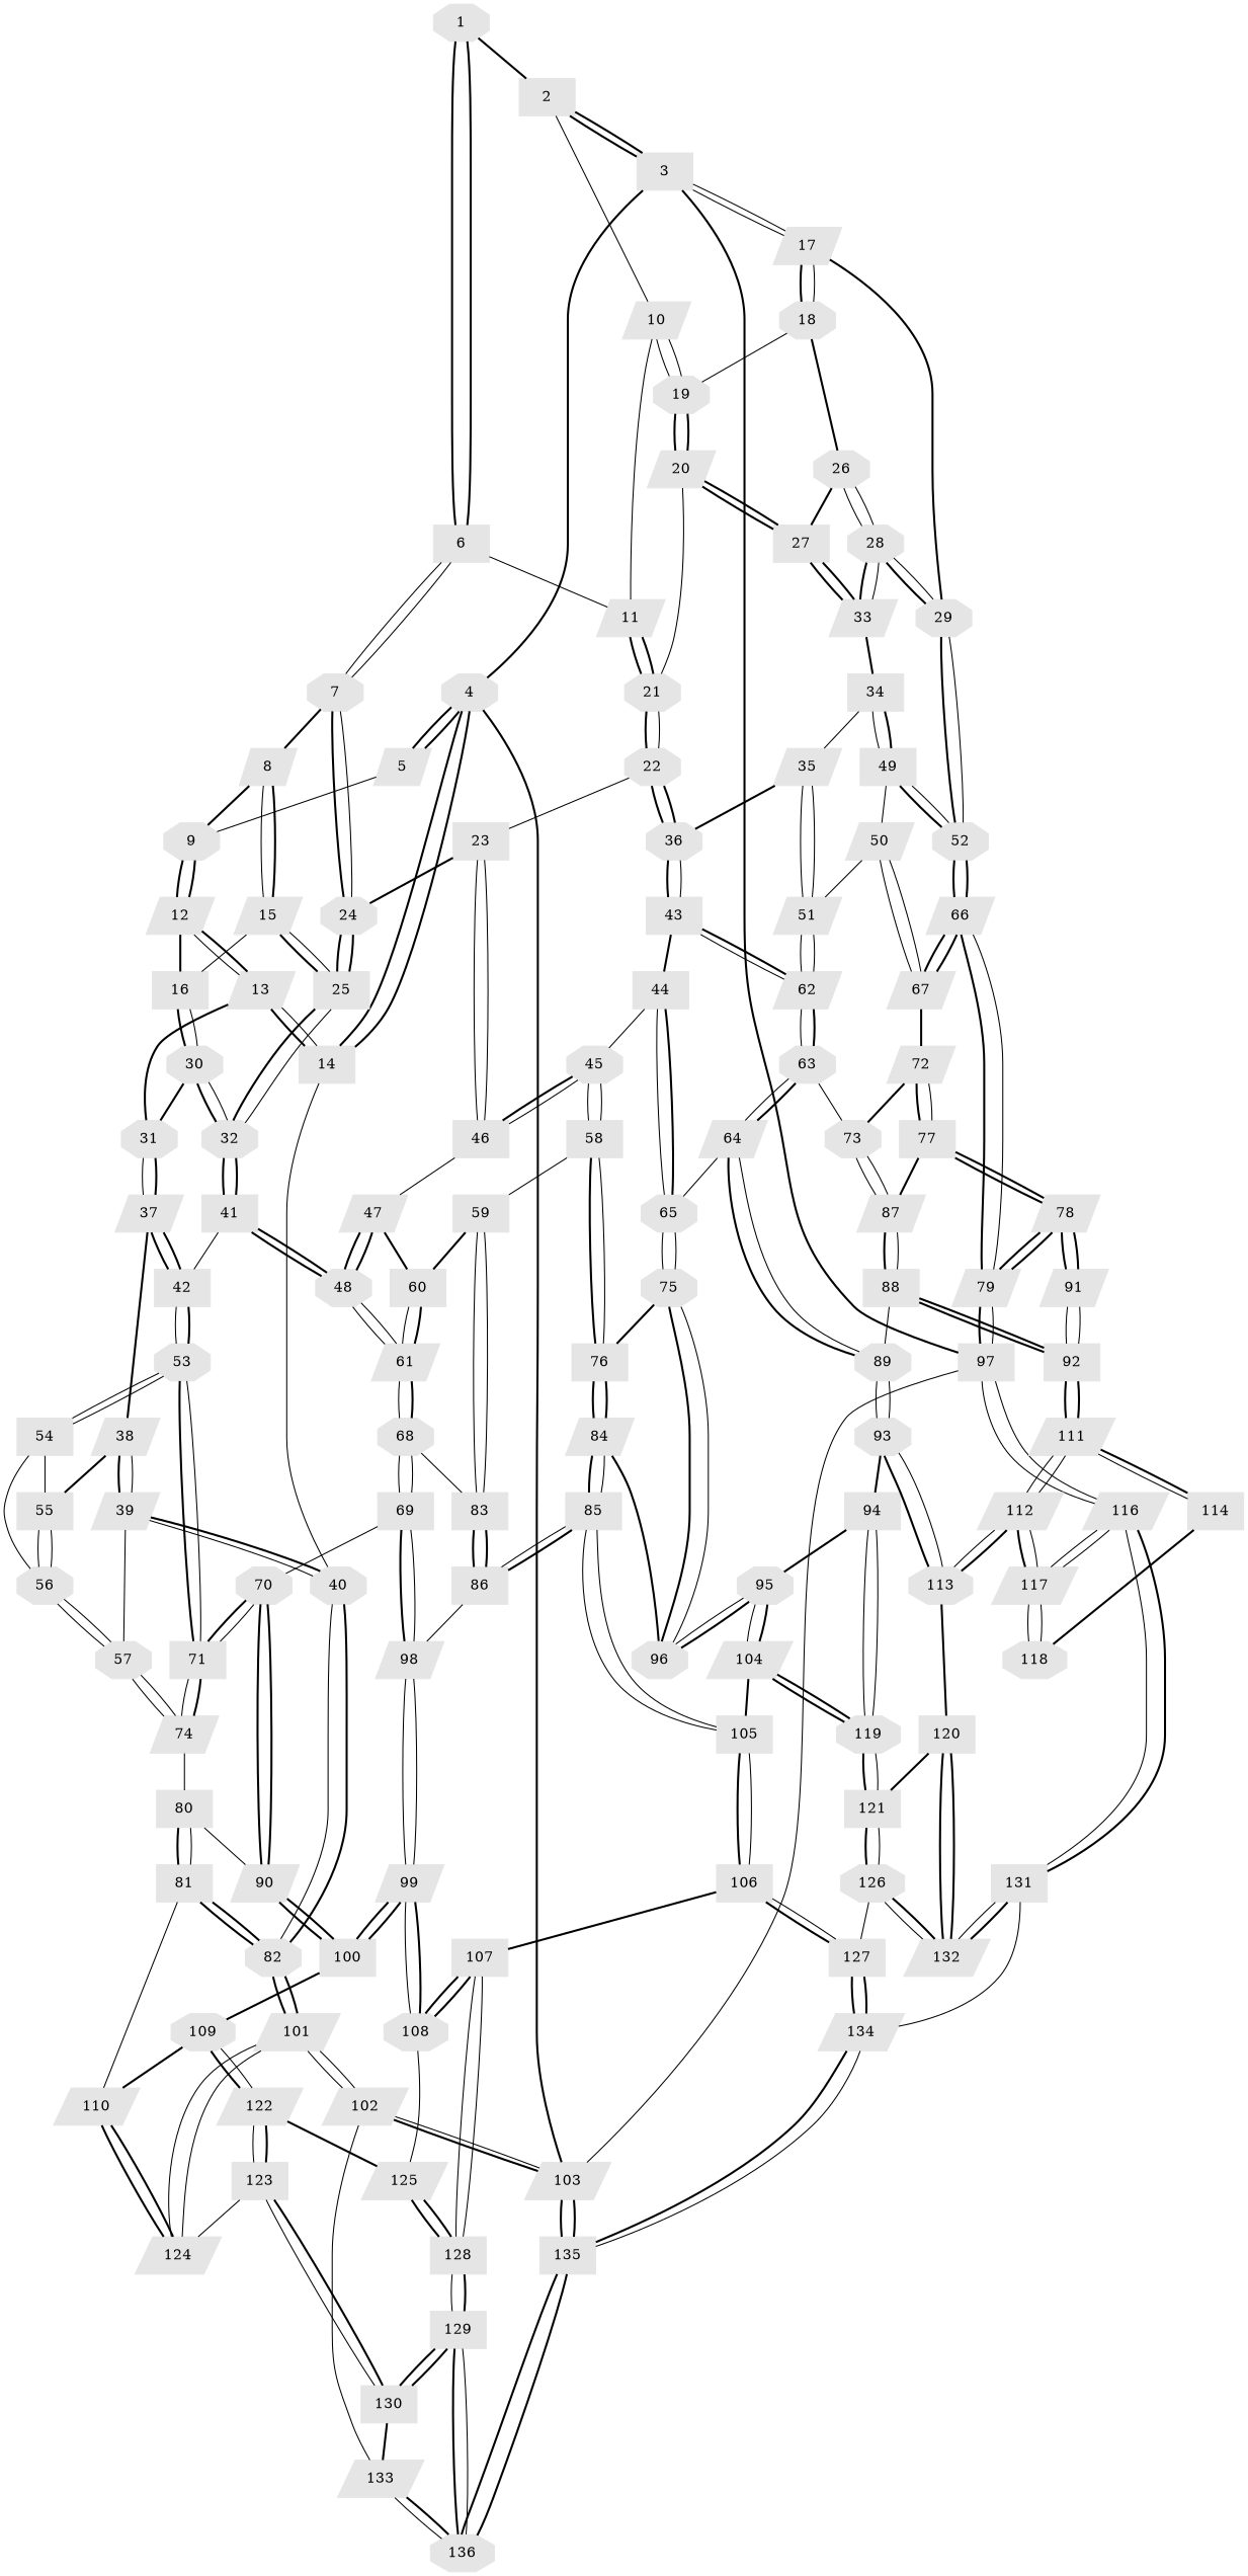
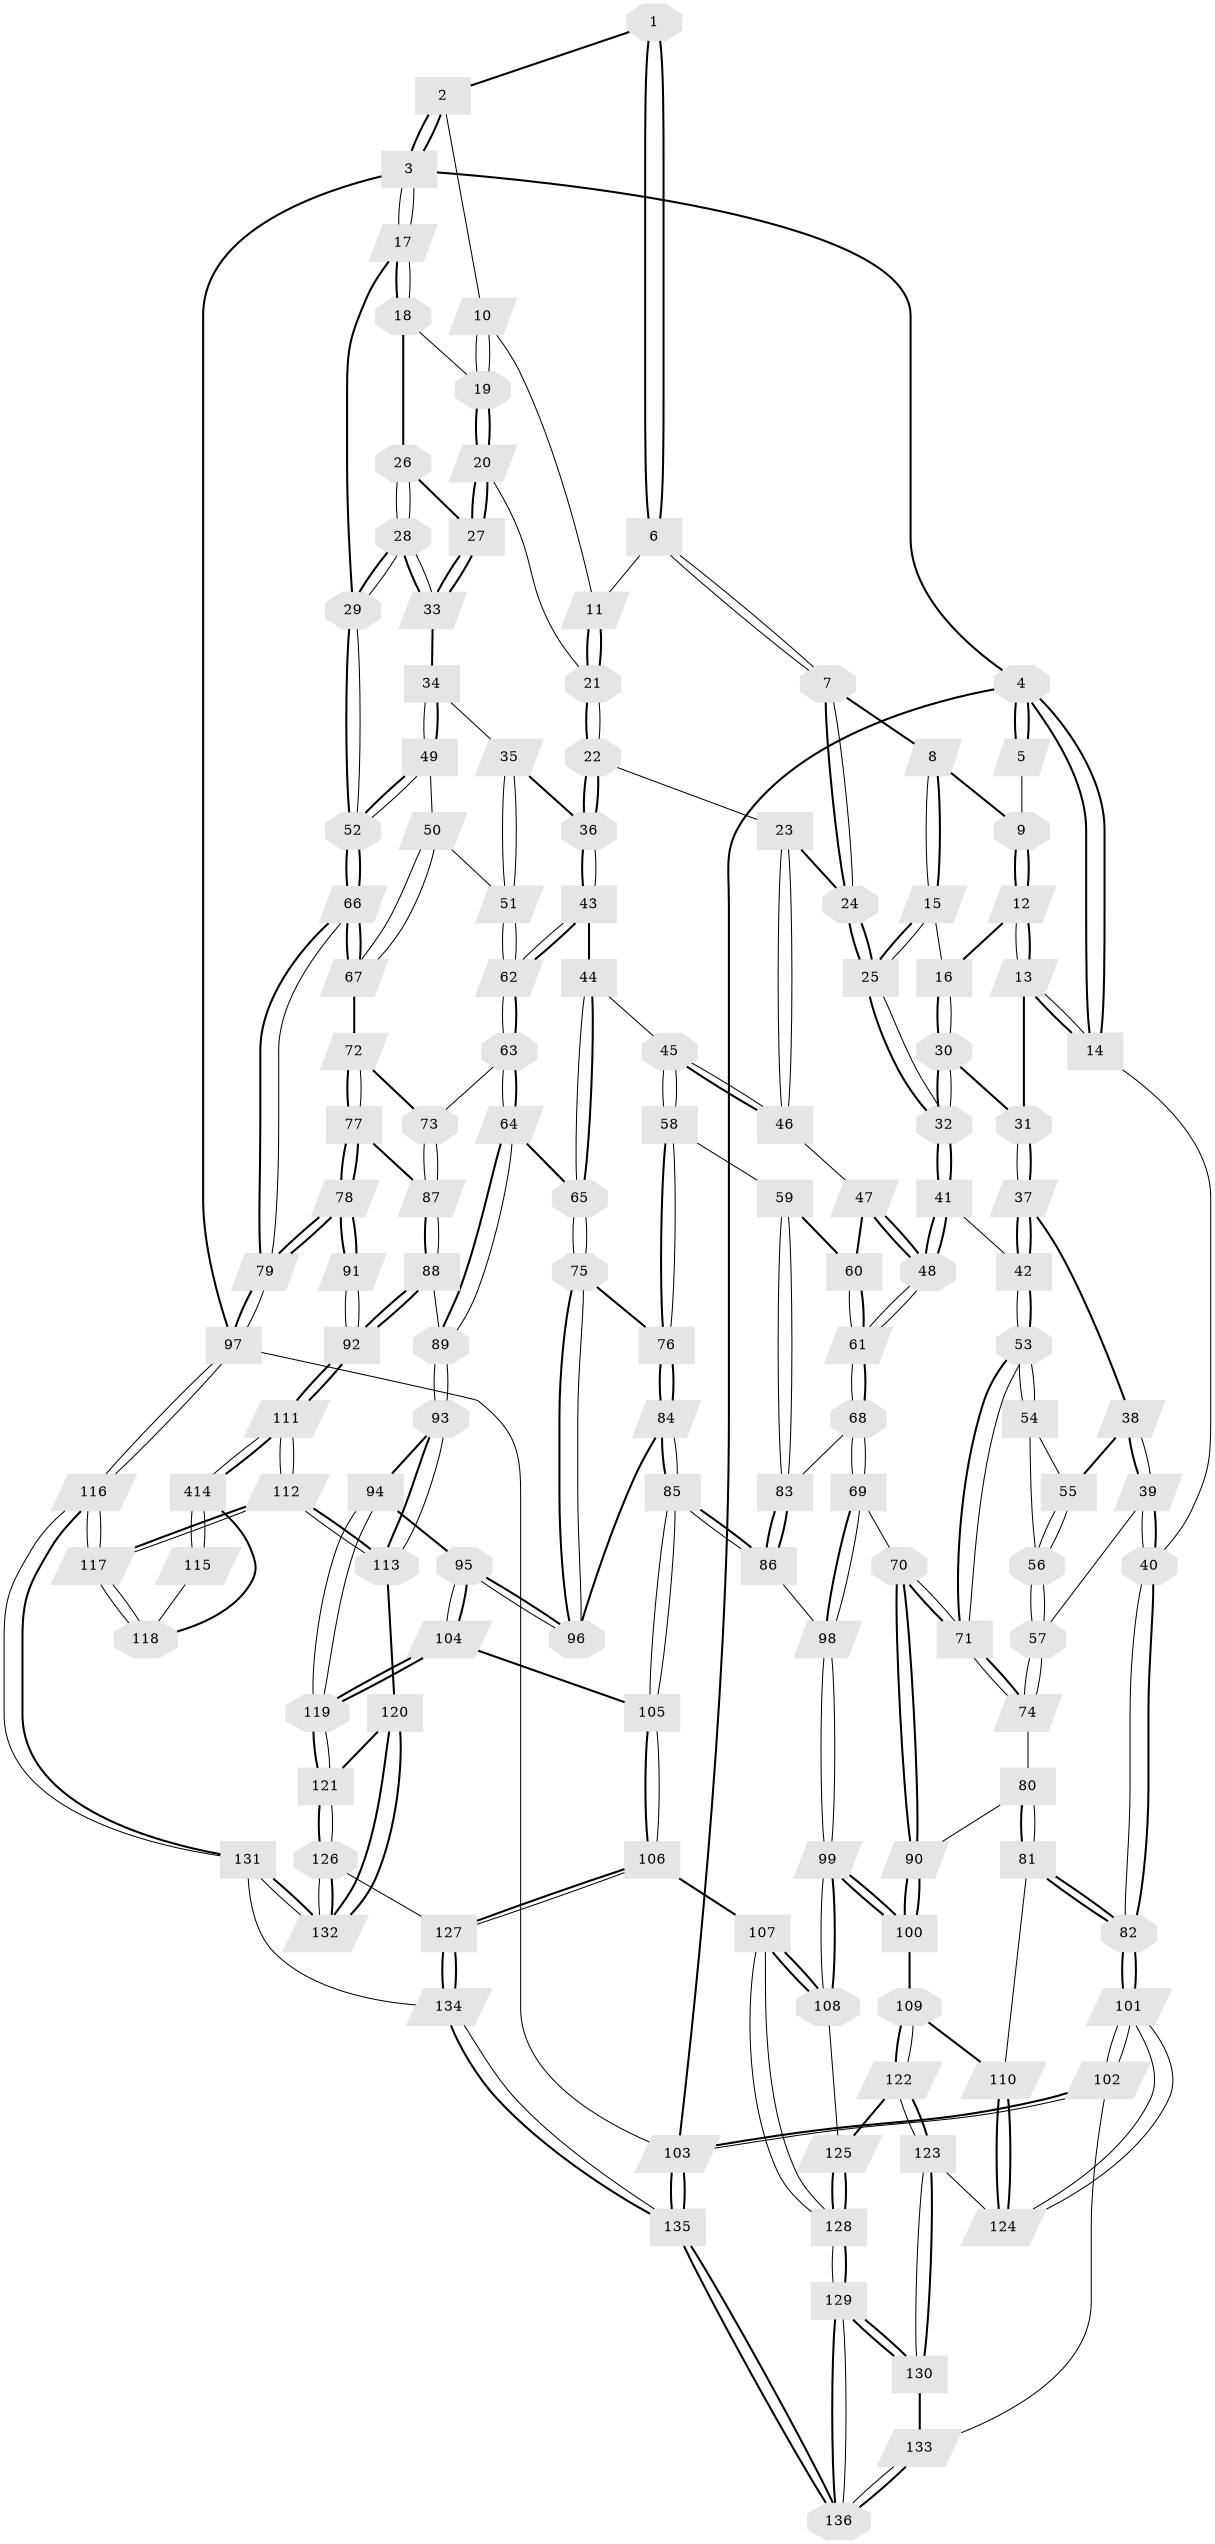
  graph {
    node [color=gray90 shape=parallelogram style=filled]
    edge [style=bold]
    1 [shape=octagon]
    2 [shape=box]
    6 [shape=box]
    3 [shape=box]
    10
    7 [shape=octagon]
    11
    4 [shape=octagon]
    17
    97 [shape=box]
    19 [shape=octagon]
    5
    14 [shape=box]
    103
    18 [shape=octagon]
    29 [shape=octagon]
    116
    9 [shape=octagon]
    40 [shape=octagon]
    135 [shape=box]
    12
    8
    24 [shape=octagon]
    21 [shape=octagon]
    15
    25 [shape=box]
    16 [shape=box]
    13
    20
    22 [shape=octagon]
    31 [shape=octagon]
    30 [shape=octagon]
    37
    82 [shape=octagon]
    32 [shape=octagon]
    26 [shape=octagon]
    52 [shape=octagon]
    27 [shape=box]
    28 [shape=octagon]
    33
    23 [shape=box]
    36 [shape=octagon]
    46 [shape=box]
    43 [shape=box]
    47
    41 [shape=box]
    34 [shape=box]
    66
    38
    42 [shape=box]
    48 [shape=octagon]
    35
    49 [shape=box]
    51
    50
    62
    44 [shape=box]
    39
    55 [shape=box]
    53 [shape=octagon]
    57 [shape=octagon]
    56 [shape=octagon]
    74
    101
    61
    54 [shape=box]
    71 [shape=box]
    45 [shape=octagon]
    65 [shape=octagon]
    63 [shape=octagon]
    58 [shape=box]
    75 [shape=octagon]
    59 [shape=box]
    76 [shape=box]
    60 [shape=box]
    68 [shape=octagon]
    67
    72
    79
    80 [shape=box]
    83 [shape=box]
    84
    86 [shape=box]
    69 [shape=box]
    64
    73 [shape=octagon]
    89 [shape=octagon]
    87
    93 [shape=octagon]
    96 [shape=octagon]
    77 [shape=box]
    70 [shape=octagon]
    98
    90
    99
    100 [shape=box]
    78
    88 [shape=box]
    81 [shape=box]
    85 [shape=box]
    91
    92 [shape=box]
    110
    124
    102
    105 [shape=box]
    106 [shape=box]
    111
    94 [shape=box]
    113 [shape=octagon]
    109 [shape=octagon]
    112
-   114 [shape=box]
+   114 [shape=box label=414]
    95 [shape=octagon]
    119 [shape=octagon]
    120 [shape=box]
    104
    121 [shape=box]
    117
    131 [shape=box]
    108 [shape=octagon]
    125
    122
    133
    136 [shape=octagon]
    107 [shape=box]
    127 [shape=box]
    128 [shape=box]
    134
    129 [shape=box]
    123 [shape=box]
+   115
    118 [shape=octagon]
    132
    126 [shape=octagon]
    130 [shape=box]
    1 -- 2
    1 -- 6
    1 -- 6
    2 -- 3
    2 -- 3
    2 -- 10 [style=solid]
    6 -- 7 [style=solid]
    6 -- 7 [style=solid]
    6 -- 11 [style=solid]
    3 -- 4
    3 -- 17 [style=solid]
    3 -- 17 [style=solid]
    3 -- 97
    10 -- 11 [style=solid]
    10 -- 19 [style=solid]
    10 -- 19 [style=solid]
    7 -- 8
    7 -- 24
    7 -- 24 [style=solid]
    11 -- 21
    11 -- 21
    4 -- 5
    4 -- 5
    4 -- 14
    4 -- 14
    4 -- 103
    17 -- 18
    17 -- 18 [style=solid]
    17 -- 29
    97 -- 103 [style=solid]
    97 -- 116 [style=solid]
    97 -- 116 [style=solid]
    19 -- 20
    19 -- 20
    5 -- 9 [style=solid]
    14 -- 40 [style=solid]
    103 -- 135
    103 -- 135
    18 -- 19 [style=solid]
    18 -- 26
    29 -- 52
    29 -- 52 [style=solid]
    116 -- 117 [style=solid]
    116 -- 117 [style=solid]
    116 -- 131 [style=solid]
    116 -- 131
    9 -- 12
    9 -- 12
    40 -- 82 [style=solid]
    40 -- 82
    135 -- 136
    135 -- 136
    12 -- 16
    12 -- 13 [style=solid]
    12 -- 13
    8 -- 9
    8 -- 15 [style=solid]
    8 -- 15
    24 -- 25
    24 -- 25
    21 -- 22
    21 -- 22 [style=solid]
    15 -- 25
    15 -- 25 [style=solid]
    15 -- 16 [style=solid]
    25 -- 32
    25 -- 32 [style=solid]
    16 -- 30
    16 -- 30 [style=solid]
    13 -- 14
    13 -- 14 [style=solid]
    13 -- 31
    20 -- 21 [style=solid]
    20 -- 27
    20 -- 27
    22 -- 23 [style=solid]
    22 -- 36
    22 -- 36
    31 -- 37 [style=solid]
    31 -- 37
    30 -- 31
    30 -- 32
    30 -- 32 [style=solid]
    37 -- 38
    37 -- 42
    37 -- 42
    82 -- 101
    82 -- 101
    32 -- 41
    32 -- 41
    26 -- 27
    26 -- 28 [style=solid]
    26 -- 28 [style=solid]
    52 -- 66
    52 -- 66
    27 -- 33
    27 -- 33
    28 -- 29
    28 -- 29 [style=solid]
    28 -- 33
    28 -- 33 [style=solid]
    33 -- 34
    23 -- 24
    23 -- 46 [style=solid]
    23 -- 46 [style=solid]
    36 -- 43
    36 -- 43 [style=solid]
    46 -- 47 [style=solid]
    43 -- 62 [style=solid]
    43 -- 62
    43 -- 44
    47 -- 48
    47 -- 48
    47 -- 60
    41 -- 42 [style=solid]
    41 -- 48
    41 -- 48
    34 -- 35 [style=solid]
    34 -- 49 [style=solid]
    34 -- 49
    66 -- 67
    66 -- 67
    66 -- 79
    66 -- 79 [style=solid]
    38 -- 39
    38 -- 39 [style=solid]
    38 -- 55
    42 -- 53 [style=solid]
    42 -- 53
    48 -- 61 [style=solid]
    48 -- 61 [style=solid]
    35 -- 36
    35 -- 51 [style=solid]
    35 -- 51 [style=solid]
    49 -- 52
    49 -- 52 [style=solid]
    49 -- 50 [style=solid]
    51 -- 62 [style=solid]
    51 -- 62 [style=solid]
    50 -- 51 [style=solid]
    50 -- 67 [style=solid]
    50 -- 67 [style=solid]
    62 -- 63 [style=solid]
    62 -- 63
    44 -- 45 [style=solid]
    44 -- 65 [style=solid]
    44 -- 65
    39 -- 40 [style=solid]
    39 -- 40
    39 -- 57 [style=solid]
    55 -- 56 [style=solid]
    55 -- 56 [style=solid]
    53 -- 54 [style=solid]
    53 -- 54 [style=solid]
    53 -- 71
    53 -- 71 [style=solid]
    57 -- 74 [style=solid]
    57 -- 74 [style=solid]
    56 -- 57 [style=solid]
    56 -- 57 [style=solid]
    74 -- 80 [style=solid]
    101 -- 124 [style=solid]
    101 -- 124 [style=solid]
    101 -- 102 [style=solid]
    101 -- 102 [style=solid]
    61 -- 68 [style=solid]
    61 -- 68
    54 -- 55 [style=solid]
    54 -- 56 [style=solid]
    71 -- 74 [style=solid]
    71 -- 74
    45 -- 46
    45 -- 46 [style=solid]
    45 -- 58 [style=solid]
    45 -- 58 [style=solid]
    65 -- 75 [style=solid]
    65 -- 75 [style=solid]
    63 -- 64 [style=solid]
    63 -- 64
    63 -- 73 [style=solid]
    58 -- 59 [style=solid]
    58 -- 76
    58 -- 76 [style=solid]
    75 -- 76
    75 -- 96
    75 -- 96 [style=solid]
    59 -- 60
    59 -- 83 [style=solid]
    59 -- 83 [style=solid]
    76 -- 84
    76 -- 84
    60 -- 61 [style=solid]
    60 -- 61
    68 -- 83 [style=solid]
    68 -- 69 [style=solid]
    68 -- 69 [style=solid]
    67 -- 72
    72 -- 73
    72 -- 77
    72 -- 77 [style=solid]
    79 -- 97
    79 -- 97 [style=solid]
    80 -- 90 [style=solid]
    80 -- 81
    80 -- 81 [style=solid]
    83 -- 86
    83 -- 86
    84 -- 96
    84 -- 85
    84 -- 85 [style=solid]
    86 -- 98 [style=solid]
    69 -- 70 [style=solid]
    69 -- 98
    69 -- 98 [style=solid]
-   64 -- 65 [style=solid]
+   64 -- 65
    64 -- 89
    64 -- 89 [style=solid]
    73 -- 87 [style=solid]
    73 -- 87 [style=solid]
    89 -- 93 [style=solid]
    89 -- 93 [style=solid]
    87 -- 88
    87 -- 88 [style=solid]
    93 -- 94
    93 -- 113
    93 -- 113 [style=solid]
    77 -- 87
    77 -- 78
    77 -- 78
    70 -- 71
    70 -- 71 [style=solid]
    70 -- 90
    70 -- 90
    98 -- 99 [style=solid]
    98 -- 99 [style=solid]
    90 -- 100
    90 -- 100
    99 -- 100
    99 -- 100
    99 -- 108 [style=solid]
    99 -- 108
    100 -- 109
    78 -- 79
    78 -- 79
    78 -- 91
    78 -- 91
    88 -- 89 [style=solid]
    88 -- 92
    88 -- 92
    81 -- 82
    81 -- 82
    81 -- 110 [style=solid]
    85 -- 86 [style=solid]
    85 -- 86
    85 -- 105 [style=solid]
    85 -- 105 [style=solid]
    91 -- 92 [style=solid]
    91 -- 92 [style=solid]
    92 -- 111
    92 -- 111
    110 -- 124
    110 -- 124
    102 -- 103
    102 -- 103 [style=solid]
    102 -- 133 [style=solid]
    105 -- 106
    105 -- 106 [style=solid]
    106 -- 107
    106 -- 127
    106 -- 127 [style=solid]
    111 -- 112 [style=solid]
    111 -- 112 [style=solid]
    111 -- 114 [style=solid]
    111 -- 114
    94 -- 95
    94 -- 119 [style=solid]
    94 -- 119 [style=solid]
    113 -- 120
    109 -- 110
    109 -- 122
    109 -- 122 [style=solid]
    112 -- 113 [style=solid]
    112 -- 113
    112 -- 117
    112 -- 117 [style=solid]
+   114 -- 115 [style=solid]
+   114 -- 115 [style=solid]
    114 -- 118
    95 -- 96 [style=solid]
    95 -- 96
    95 -- 104 [style=solid]
    95 -- 104
    119 -- 121
    119 -- 121 [style=solid]
    120 -- 121
    120 -- 132
    120 -- 132
    104 -- 105
    104 -- 119
    104 -- 119
    121 -- 126
    121 -- 126 [style=solid]
    117 -- 118 [style=solid]
    117 -- 118 [style=solid]
    131 -- 134 [style=solid]
    131 -- 132 [style=solid]
    131 -- 132
    108 -- 125 [style=solid]
    125 -- 128
    125 -- 128
    122 -- 125
    122 -- 123 [style=solid]
    122 -- 123
    133 -- 136 [style=solid]
    133 -- 136
    107 -- 108
    107 -- 108
    107 -- 128 [style=solid]
    107 -- 128 [style=solid]
    127 -- 134
    127 -- 134
    128 -- 129 [style=solid]
    128 -- 129
    134 -- 135
    134 -- 135 [style=solid]
    129 -- 136
    129 -- 136 [style=solid]
    129 -- 130
    129 -- 130
    123 -- 124 [style=solid]
    123 -- 130 [style=solid]
    123 -- 130
+   115 -- 118 [style=solid]
    126 -- 127 [style=solid]
    126 -- 132 [style=solid]
    126 -- 132
    130 -- 133
  }
